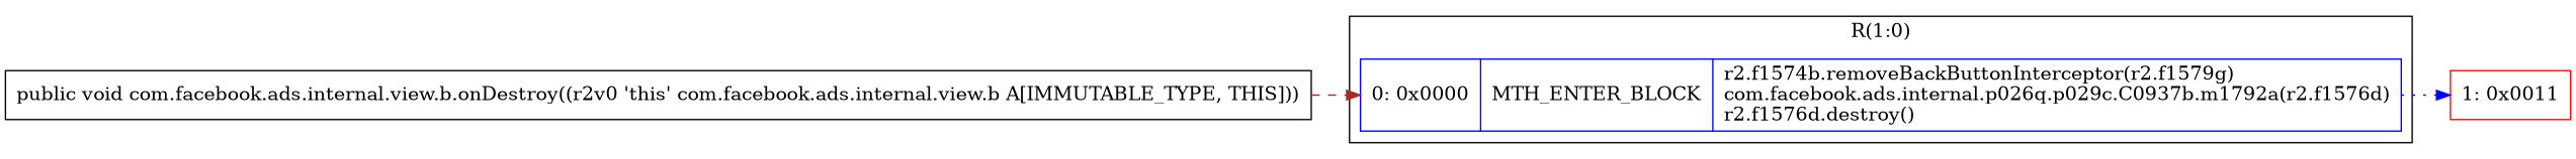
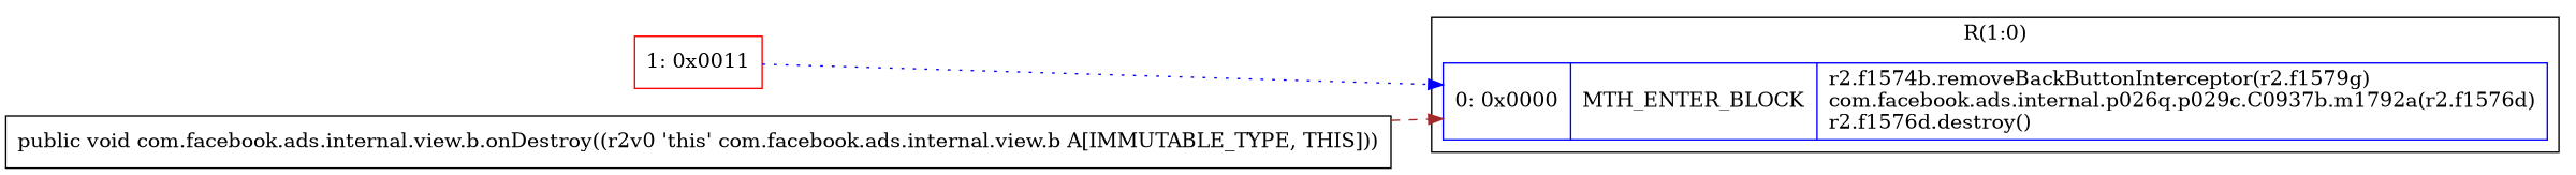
  digraph {
    rankdir=LR
    node [shape=record]
    n1 [color=blue label="{0\:\ 0x0000|MTH_ENTER_BLOCK\l|r2.f1574b.removeBackButtonInterceptor(r2.f1579g)\lcom.facebook.ads.internal.p026q.p029c.C0937b.m1792a(r2.f1576d)\lr2.f1576d.destroy()\l}"]
    n2 [color=red label="{1\:\ 0x0011}"]
    n3 [label="{public void com.facebook.ads.internal.view.b.onDestroy((r2v0 'this' com.facebook.ads.internal.view.b A[IMMUTABLE_TYPE, THIS])) }"]
    subgraph cluster_1 {
      label="R(1:0)"
      n1
    }
-   n1 -> n2 [color=blue style=dotted]
+   n2 -> n1 [color=blue style=dotted]
    n3 -> n1 [color=brown style=dashed]
  }
